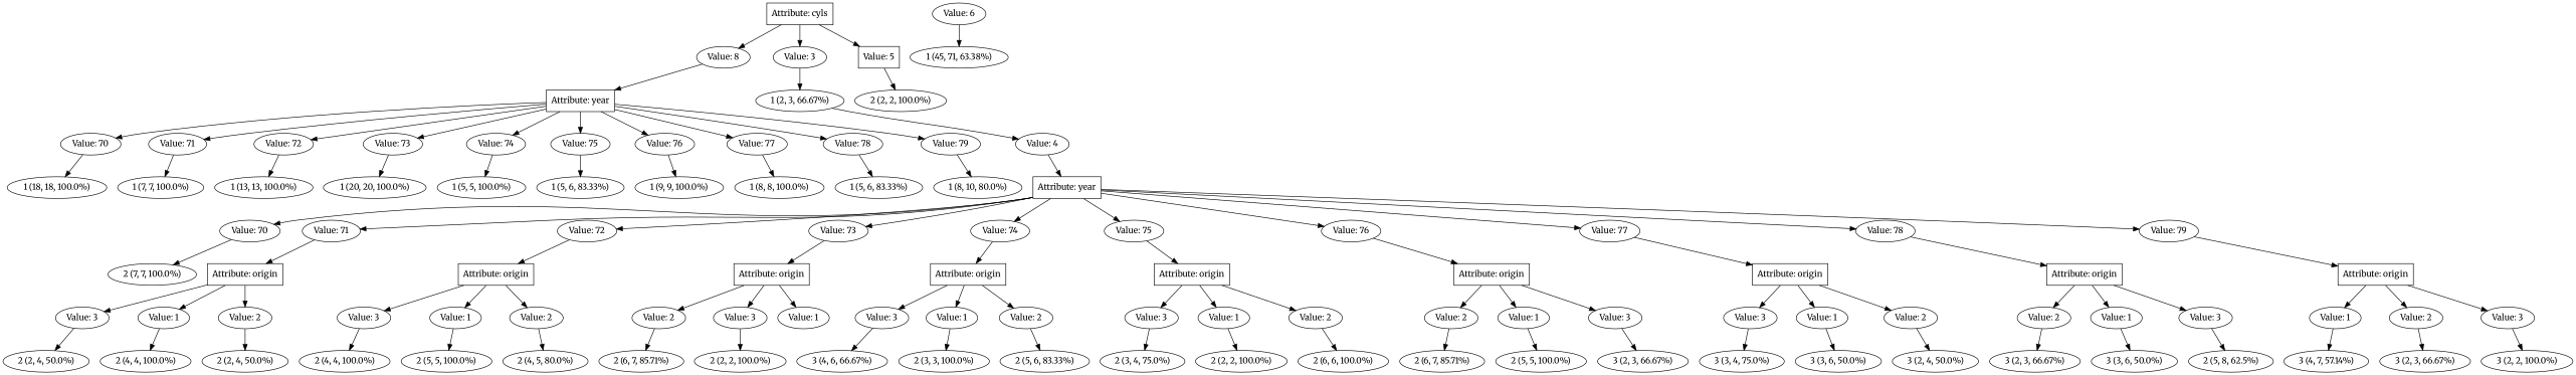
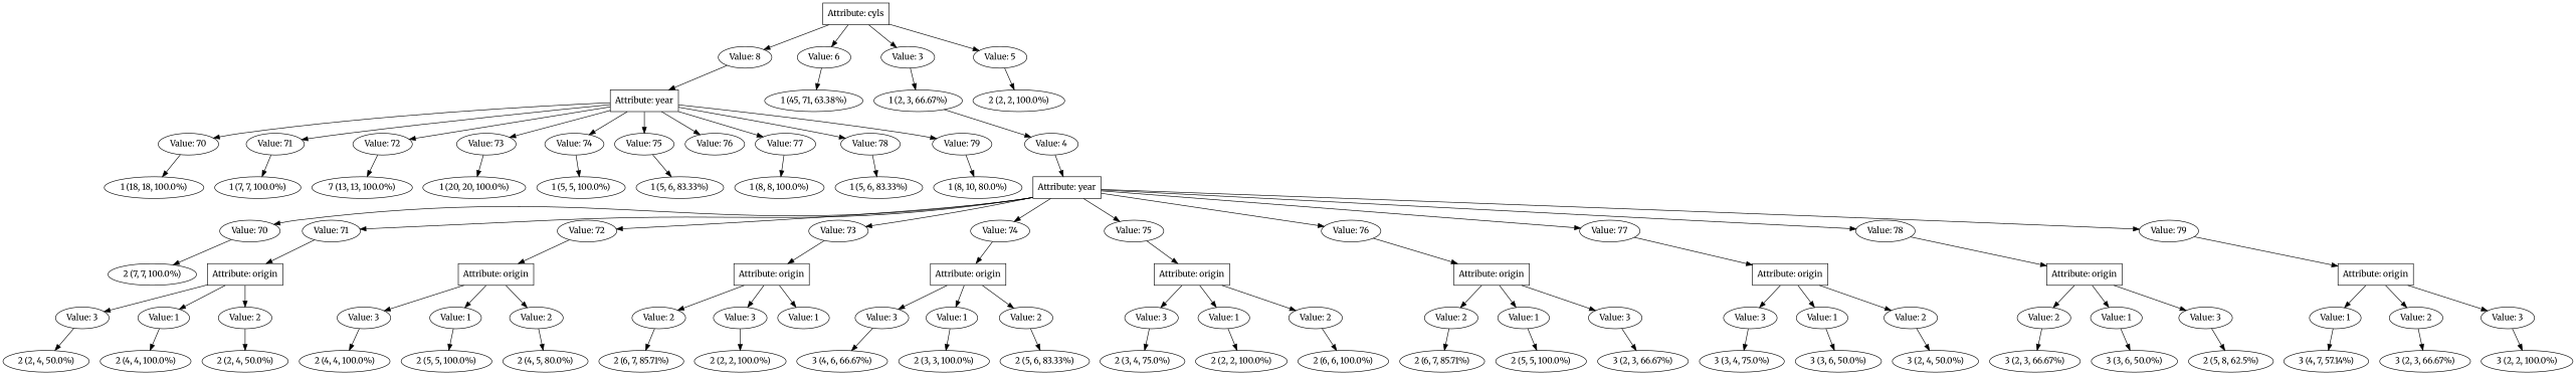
  digraph {
    fontname=Merriweather
    rankdir=TB
    node [fillcolor=white fontname=Merriweather shape=oval style=filled]
    edge [fontname=Merriweather]
    n1 [label="Attribute: cyls" shape=rectangle]
    n2 [label="Value: 8"]
    n3 [label="Value: 6"]
    n4 [label="Value: 3"]
-   n5 [label="Value: 5" shape=box]
+   n5 [label="Value: 5"]
    n6 [label="Attribute: year" shape=rectangle]
    n7 [label="Value: 4"]
    n8 [label="Attribute: year" shape=rectangle]
    n9 [label="1 (45, 71, 63.38%)"]
    n10 [label="1 (2, 3, 66.67%)"]
    n11 [label="2 (2, 2, 100.0%)"]
    n12 [label="Value: 70"]
    n13 [label="Value: 71"]
    n14 [label="Value: 72"]
    n15 [label="Value: 73"]
    n16 [label="Value: 74"]
    n17 [label="Value: 75"]
    n18 [label="Value: 76"]
    n19 [label="Value: 77"]
    n20 [label="Value: 78"]
    n21 [label="Value: 79"]
    n22 [label="1 (18, 18, 100.0%)"]
    n23 [label="1 (7, 7, 100.0%)"]
-   n24 [label="1 (13, 13, 100.0%)"]
+   n24 [label="7 (13, 13, 100.0%)"]
    n25 [label="1 (20, 20, 100.0%)"]
    n26 [label="1 (5, 5, 100.0%)"]
    n27 [label="1 (5, 6, 83.33%)"]
-   n28 [label="1 (9, 9, 100.0%)"]
    n29 [label="1 (8, 8, 100.0%)"]
    n30 [label="1 (5, 6, 83.33%)"]
    n31 [label="1 (8, 10, 80.0%)"]
    n32 [label="Value: 70"]
    n33 [label="Value: 71"]
    n34 [label="Value: 72"]
    n35 [label="Value: 73"]
    n36 [label="Value: 74"]
    n37 [label="Value: 75"]
    n38 [label="Value: 76"]
    n39 [label="Value: 77"]
    n40 [label="Value: 78"]
    n41 [label="Value: 79"]
    n42 [label="2 (7, 7, 100.0%)"]
    n43 [label="Attribute: origin" shape=rectangle]
    n44 [label="Attribute: origin" shape=rectangle]
    n45 [label="Attribute: origin" shape=rectangle]
    n46 [label="Attribute: origin" shape=rectangle]
    n47 [label="Attribute: origin" shape=rectangle]
    n48 [label="Attribute: origin" shape=rectangle]
    n49 [label="Attribute: origin" shape=rectangle]
    n50 [label="Attribute: origin" shape=rectangle]
    n51 [label="Attribute: origin" shape=rectangle]
    n52 [label="Value: 3"]
    n53 [label="Value: 1"]
    n54 [label="Value: 2"]
    n55 [label="2 (2, 4, 50.0%)"]
    n56 [label="2 (4, 4, 100.0%)"]
    n57 [label="2 (2, 4, 50.0%)"]
    n58 [label="Value: 3"]
    n59 [label="Value: 1"]
    n60 [label="Value: 2"]
    n61 [label="2 (4, 4, 100.0%)"]
    n62 [label="2 (5, 5, 100.0%)"]
    n63 [label="2 (4, 5, 80.0%)"]
    n64 [label="Value: 2"]
    n65 [label="Value: 3"]
    n66 [label="Value: 1"]
    n67 [label="2 (6, 7, 85.71%)"]
    n68 [label="2 (2, 2, 100.0%)"]
    n69 [label="Value: 3"]
    n70 [label="Value: 1"]
    n71 [label="Value: 2"]
    n72 [label="3 (4, 6, 66.67%)"]
    n73 [label="2 (3, 3, 100.0%)"]
    n74 [label="2 (5, 6, 83.33%)"]
    n75 [label="Value: 3"]
    n76 [label="Value: 1"]
    n77 [label="Value: 2"]
    n78 [label="2 (3, 4, 75.0%)"]
    n79 [label="2 (2, 2, 100.0%)"]
    n80 [label="2 (6, 6, 100.0%)"]
    n81 [label="Value: 2"]
    n82 [label="Value: 1"]
    n83 [label="Value: 3"]
    n84 [label="2 (6, 7, 85.71%)"]
    n85 [label="2 (5, 5, 100.0%)"]
    n86 [label="3 (2, 3, 66.67%)"]
    n87 [label="Value: 3"]
    n88 [label="Value: 1"]
    n89 [label="Value: 2"]
    n90 [label="3 (3, 4, 75.0%)"]
    n91 [label="3 (3, 6, 50.0%)"]
    n92 [label="3 (2, 4, 50.0%)"]
    n93 [label="Value: 2"]
    n94 [label="Value: 1"]
    n95 [label="Value: 3"]
    n96 [label="3 (2, 3, 66.67%)"]
    n97 [label="3 (3, 6, 50.0%)"]
    n98 [label="2 (5, 8, 62.5%)"]
    n99 [label="Value: 1"]
    n100 [label="Value: 2"]
    n101 [label="Value: 3"]
    n102 [label="3 (4, 7, 57.14%)"]
    n103 [label="3 (2, 3, 66.67%)"]
    n104 [label="3 (2, 2, 100.0%)"]
    n1 -> n2
+   n1 -> n3
    n1 -> n4
    n1 -> n5
    n2 -> n6
    n3 -> n9
    n4 -> n10
    n5 -> n11
    n6 -> n12
    n6 -> n13
    n6 -> n14
    n6 -> n15
    n6 -> n16
    n6 -> n17
    n6 -> n18
    n6 -> n19
    n6 -> n20
    n6 -> n21
    n7 -> n8
    n8 -> n32
    n8 -> n33
    n8 -> n34
    n8 -> n35
    n8 -> n36
    n8 -> n37
    n8 -> n38
    n8 -> n39
    n8 -> n40
    n8 -> n41
    n10 -> n7
    n12 -> n22
    n13 -> n23
    n14 -> n24
    n15 -> n25
    n16 -> n26
    n17 -> n27
-   n18 -> n28
    n19 -> n29
    n20 -> n30
    n21 -> n31
    n32 -> n42
    n33 -> n43
    n34 -> n44
    n35 -> n45
    n36 -> n46
    n37 -> n47
    n38 -> n48
    n39 -> n49
    n40 -> n50
    n41 -> n51
    n43 -> n52
    n43 -> n53
    n43 -> n54
    n44 -> n58
    n44 -> n59
    n44 -> n60
    n45 -> n64
    n45 -> n65
    n45 -> n66
    n46 -> n69
    n46 -> n70
    n46 -> n71
    n47 -> n75
    n47 -> n76
    n47 -> n77
    n48 -> n81
    n48 -> n82
    n48 -> n83
    n49 -> n87
    n49 -> n88
    n49 -> n89
    n50 -> n93
    n50 -> n94
    n50 -> n95
    n51 -> n99
    n51 -> n100
    n51 -> n101
    n52 -> n55
    n53 -> n56
    n54 -> n57
    n58 -> n61
    n59 -> n62
    n60 -> n63
    n64 -> n67
    n65 -> n68
    n69 -> n72
    n70 -> n73
    n71 -> n74
    n75 -> n78
    n76 -> n79
    n77 -> n80
    n81 -> n84
    n82 -> n85
    n83 -> n86
    n87 -> n90
    n88 -> n91
    n89 -> n92
    n93 -> n96
    n94 -> n97
    n95 -> n98
    n99 -> n102
    n100 -> n103
    n101 -> n104
  }
